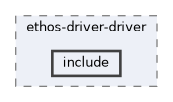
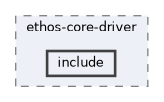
  digraph {
    compound=true
    n1 [color=grey25 fillcolor="#edf0f7" fontname=Helvetica fontsize=10 height=0.2 label=include shape=box style="filled,bold" width=0.4]
    subgraph cluster_1 {
      bgcolor="#edf0f7"
      fontname=Helvetica
      fontsize=10
-     label="ethos-driver-driver"
+     label="ethos-core-driver"
      pencolor=grey50
      style="filled,dashed"
      n1
    }
  }
